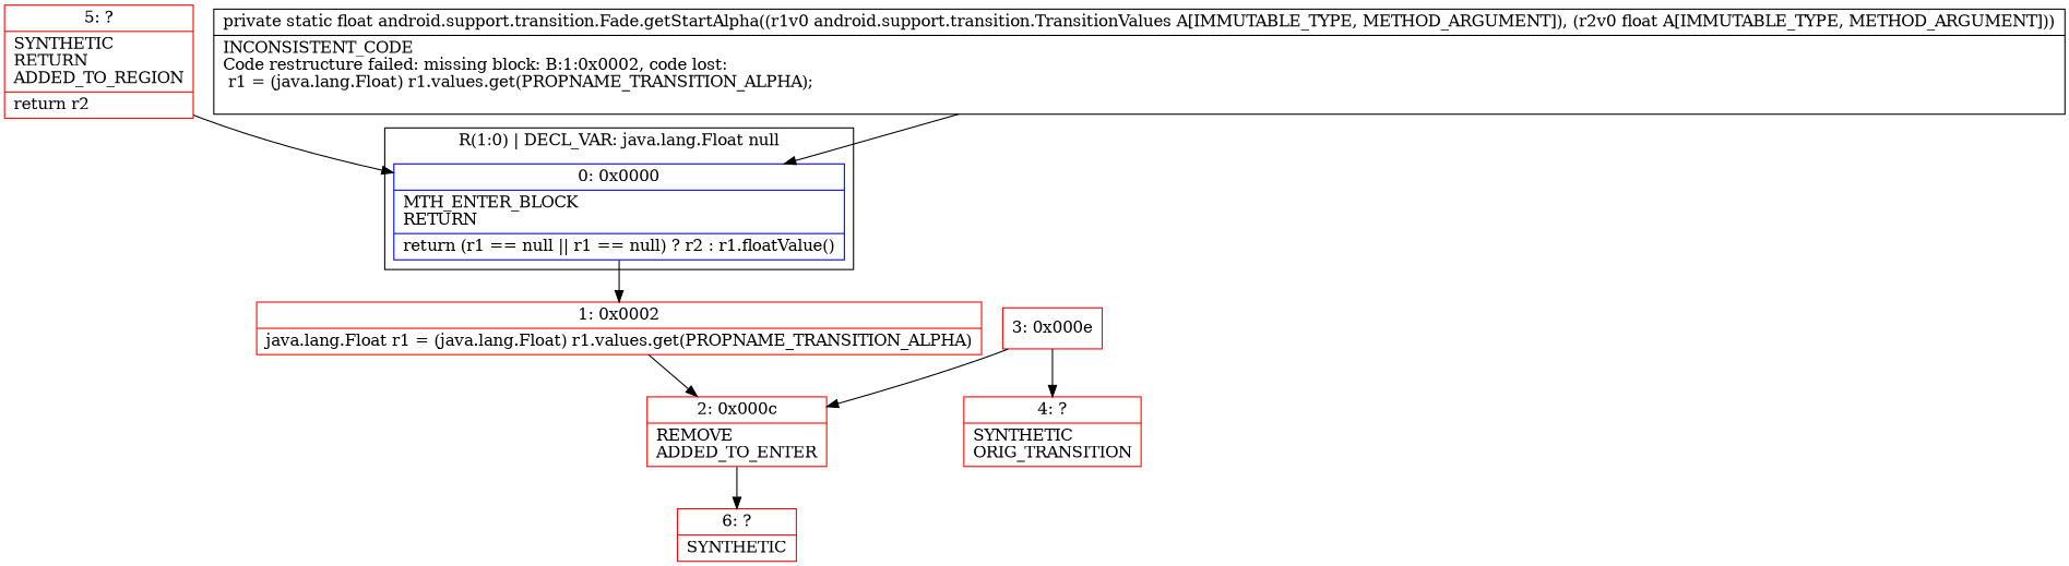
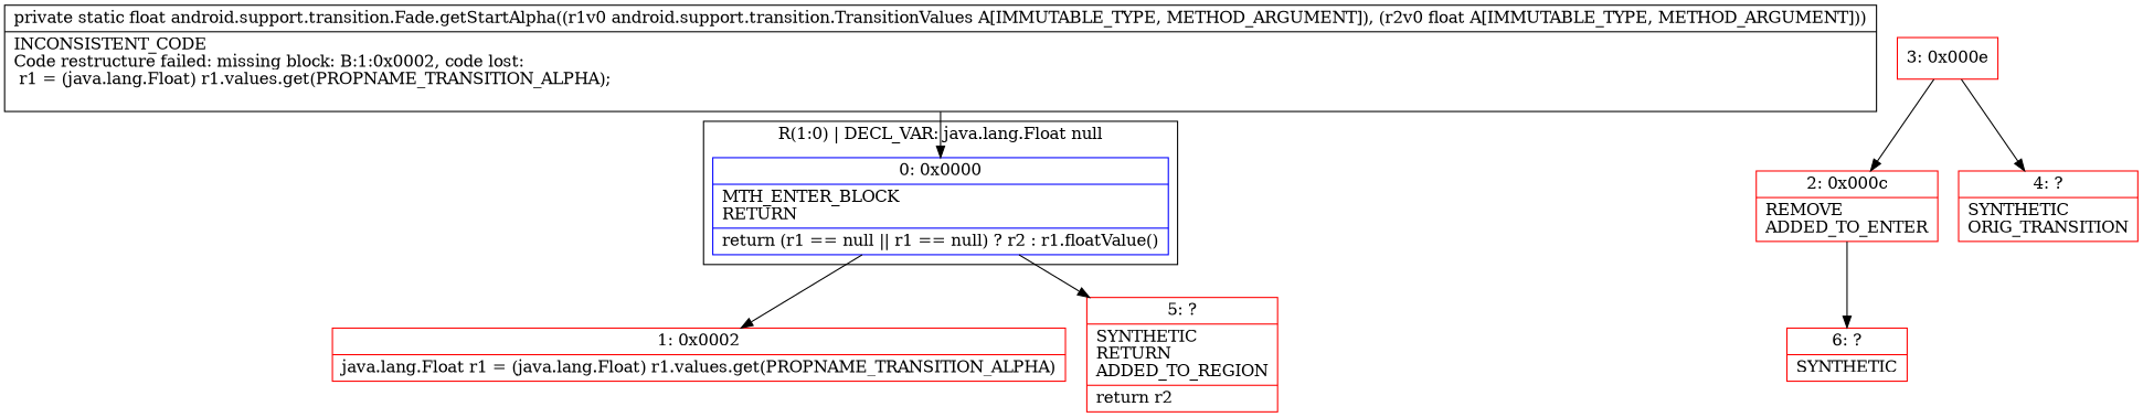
  digraph {
    node [color=red shape=record]
    n1 [color=blue label="{0\:\ 0x0000|MTH_ENTER_BLOCK\lRETURN\l|return (r1 == null \|\| r1 == null) ? r2 : r1.floatValue()\l}"]
    n2 [label="{1\:\ 0x0002|java.lang.Float r1 = (java.lang.Float) r1.values.get(PROPNAME_TRANSITION_ALPHA)\l}"]
    n3 [label="{5\:\ ?|SYNTHETIC\lRETURN\lADDED_TO_REGION\l|return r2\l}"]
    n4 [label="{2\:\ 0x000c|REMOVE\lADDED_TO_ENTER\l}"]
    n5 [label="{6\:\ ?|SYNTHETIC\l}"]
    n6 [label="{3\:\ 0x000e}"]
    n7 [label="{4\:\ ?|SYNTHETIC\lORIG_TRANSITION\l}"]
    n8 [label="{private static float android.support.transition.Fade.getStartAlpha((r1v0 android.support.transition.TransitionValues A[IMMUTABLE_TYPE, METHOD_ARGUMENT]), (r2v0 float A[IMMUTABLE_TYPE, METHOD_ARGUMENT]))  | INCONSISTENT_CODE\lCode restructure failed: missing block: B:1:0x0002, code lost:\l    r1 = (java.lang.Float) r1.values.get(PROPNAME_TRANSITION_ALPHA);\l\l}" color=""]
    subgraph cluster_1 {
      label="R(1:0) | DECL_VAR: java.lang.Float null\l"
      n1
    }
    n1 -> n2
-   n3 -> n1
-   n2 -> n4
+   n1 -> n3
    n4 -> n5
    n6 -> n4
    n6 -> n7
    n8 -> n1
  }
